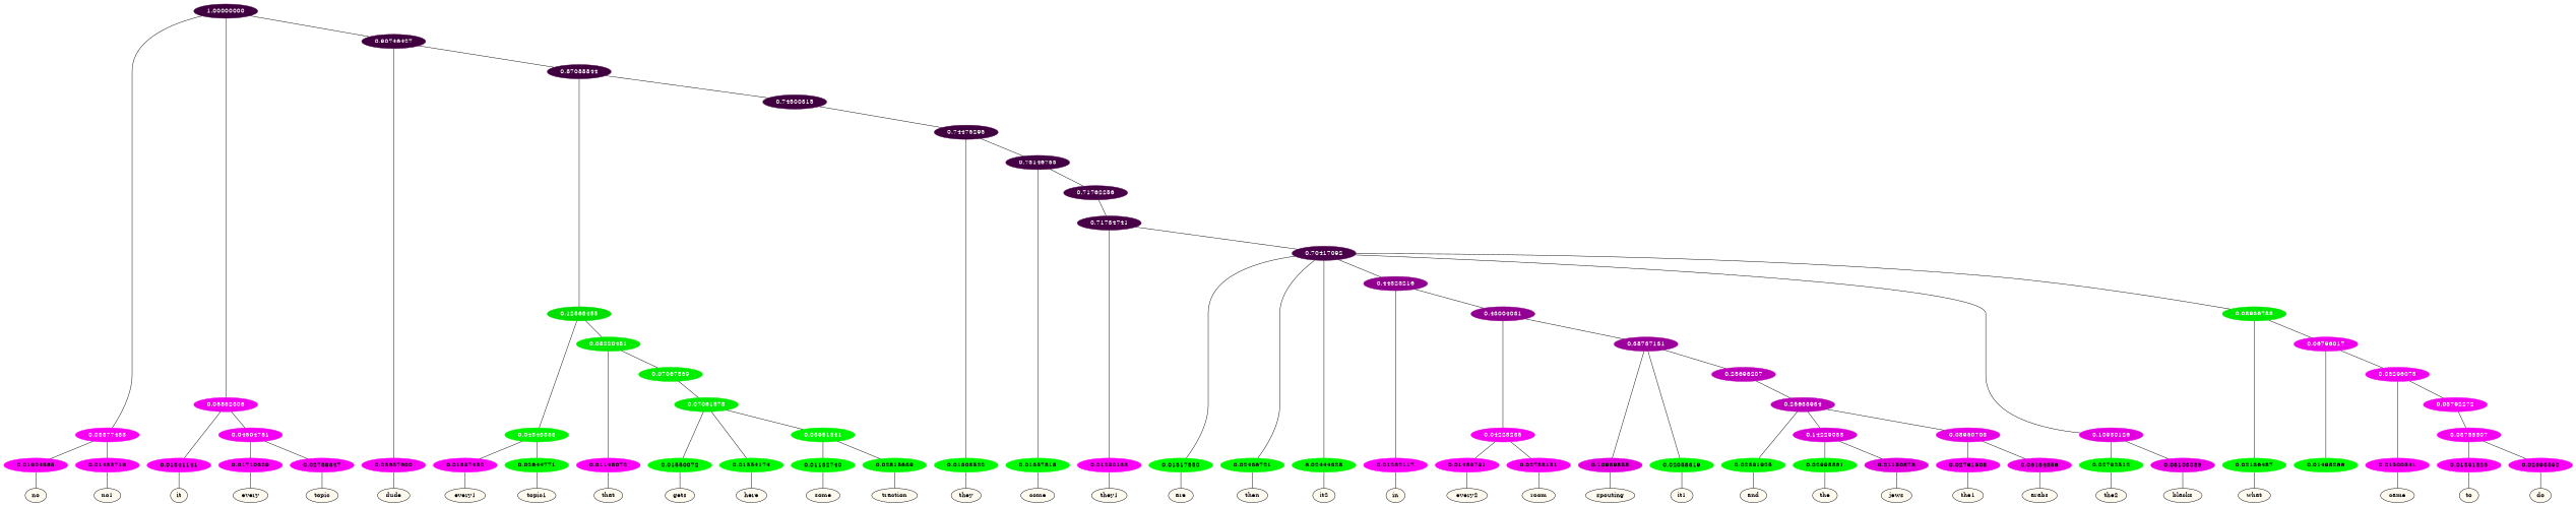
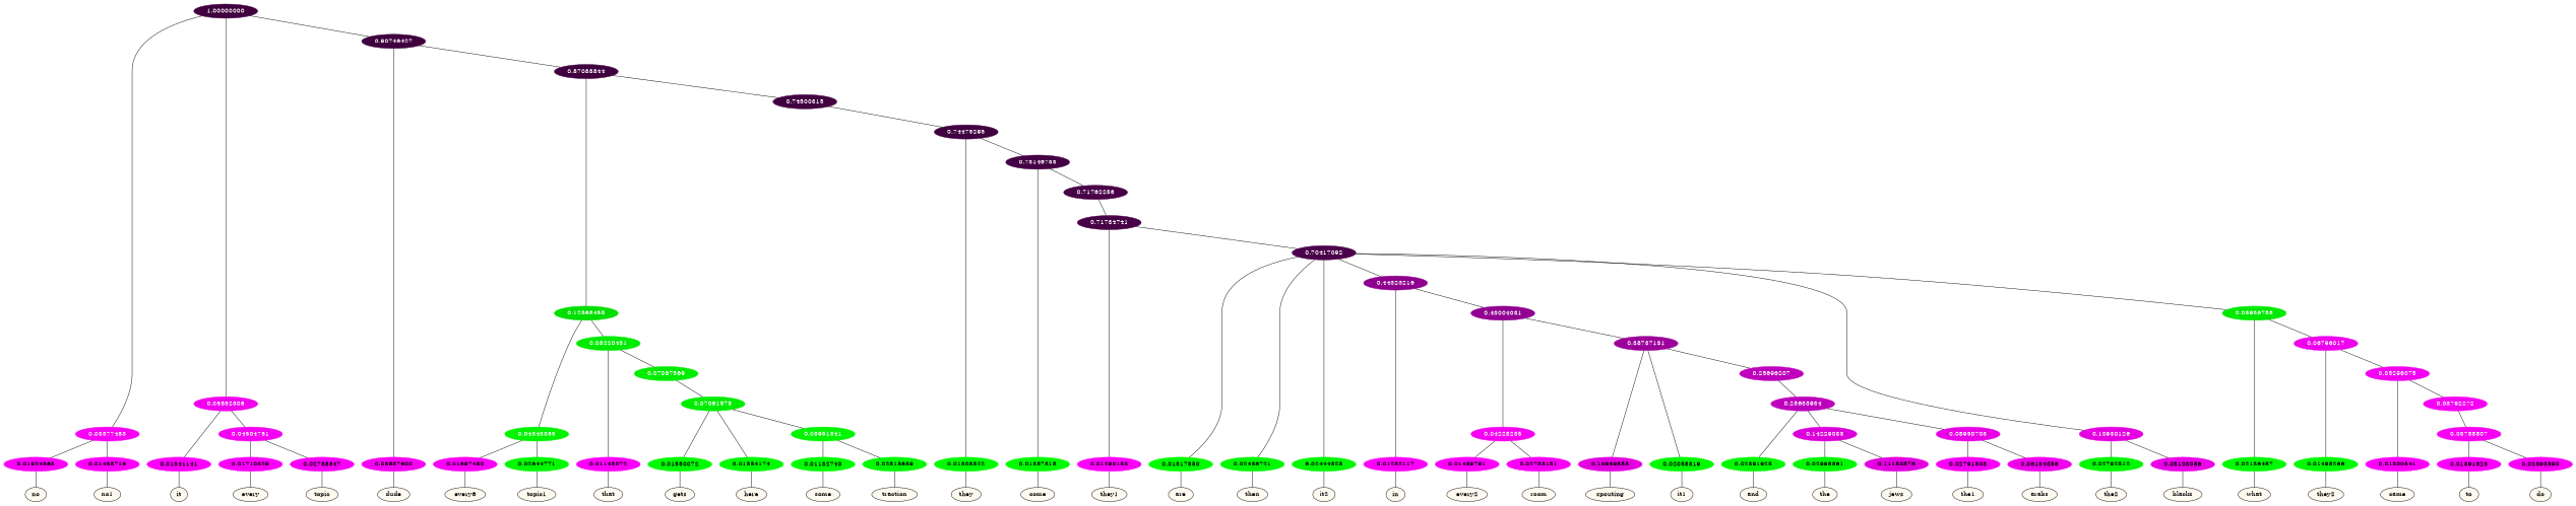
  graph {
    node [color=black format=png nodesep=0.001 ordering=out overlap_scaling=0.01 ranksep=0.001 style=filled]
    n1 [fillcolor=floralwhite height=0.15 label=no style="filled,solid" width=0.15]
    n2 [fillcolor=floralwhite height=0.15 label=no1 style="filled,solid" width=0.15]
    n3 [fillcolor=floralwhite height=0.15 label=it style="filled,solid" width=0.15]
    n4 [fillcolor=floralwhite height=0.15 label=every style="filled,solid" width=0.15]
    n5 [fillcolor=floralwhite height=0.15 label=topic style="filled,solid" width=0.15]
    n6 [fillcolor=floralwhite height=0.15 label=dude style="filled,solid" width=0.15]
-   n7 [fillcolor=floralwhite height=0.15 label=every1 style="filled,solid" width=0.15]
+   n7 [fillcolor=floralwhite height=0.15 label=every6 style="filled,solid" width=0.15]
    n8 [fillcolor=floralwhite height=0.15 label=topic1 style="filled,solid" width=0.15]
    n9 [fillcolor=floralwhite height=0.15 label=that style="filled,solid" width=0.15]
    n10 [fillcolor=floralwhite height=0.15 label=gets style="filled,solid" width=0.15]
    n11 [fillcolor=floralwhite height=0.15 label=some style="filled,solid" width=0.15]
    n12 [fillcolor=floralwhite height=0.15 label=traction style="filled,solid" width=0.15]
    n13 [fillcolor=floralwhite height=0.15 label=here style="filled,solid" width=0.15]
    n14 [fillcolor=floralwhite height=0.15 label=they style="filled,solid" width=0.15]
    n15 [fillcolor=floralwhite height=0.15 label=come style="filled,solid" width=0.15]
    n16 [fillcolor=floralwhite height=0.15 label=they1 style="filled,solid" width=0.15]
    n17 [fillcolor=floralwhite height=0.15 label=are style="filled,solid" width=0.15]
    n18 [fillcolor=floralwhite height=0.15 label=in style="filled,solid" width=0.15]
    n19 [fillcolor=floralwhite height=0.15 label=every2 style="filled,solid" width=0.15]
    n20 [fillcolor=floralwhite height=0.15 label=room style="filled,solid" width=0.15]
    n21 [fillcolor=floralwhite height=0.15 label=spouting style="filled,solid" width=0.15]
    n22 [fillcolor=floralwhite height=0.15 label=it1 style="filled,solid" width=0.15]
    n23 [fillcolor=floralwhite height=0.15 label=the style="filled,solid" width=0.15]
    n24 [fillcolor=floralwhite height=0.15 label=jews style="filled,solid" width=0.15]
    n25 [fillcolor=floralwhite height=0.15 label=and style="filled,solid" width=0.15]
    n26 [fillcolor=floralwhite height=0.15 label=the1 style="filled,solid" width=0.15]
    n27 [fillcolor=floralwhite height=0.15 label=arabs style="filled,solid" width=0.15]
    n28 [fillcolor=floralwhite height=0.15 label=then style="filled,solid" width=0.15]
    n29 [fillcolor=floralwhite height=0.15 label=the2 style="filled,solid" width=0.15]
    n30 [fillcolor=floralwhite height=0.15 label=blacks style="filled,solid" width=0.15]
    n31 [fillcolor=floralwhite height=0.15 label=it2 style="filled,solid" width=0.15]
    n32 [fillcolor=floralwhite height=0.15 label=what style="filled,solid" width=0.15]
+   n33 [fillcolor=floralwhite height=0.15 label=they2 style="filled,solid" width=0.15]
    n34 [fillcolor=floralwhite height=0.15 label=came style="filled,solid" width=0.15]
    n35 [fillcolor=floralwhite height=0.15 label=to style="filled,solid" width=0.15]
    n36 [fillcolor=floralwhite height=0.15 label=do style="filled,solid" width=0.15]
    n37 [color="0.835 1.000 0.981" fontcolor=black height=0.15 label=0.01924565 width=0.15]
    n38 [color="0.835 1.000 0.986" fontcolor=black height=0.15 label=0.01438716 width=0.15]
    n39 [color="0.835 1.000 0.987" fontcolor=black height=0.15 label=0.01341141 width=0.15]
    n40 [color="0.835 1.000 0.983" fontcolor=black height=0.15 label=0.01710329 width=0.15]
    n41 [color="0.835 1.000 0.972" fontcolor=black height=0.15 label=0.02788347 width=0.15]
    n42 [color="0.835 1.000 0.964" fontcolor=black height=0.15 label=0.03637600 width=0.15]
    n43 [color="0.835 1.000 0.983" fontcolor=black height=0.15 label=0.01697480 width=0.15]
    n44 [color="0.334 1.000 0.974" fontcolor=black height=0.15 label=0.02644771 width=0.15]
    n45 [color="0.835 1.000 0.989" fontcolor=black height=0.15 label=0.01148072 width=0.15]
    n46 [color="0.334 1.000 0.984" fontcolor=black height=0.15 label=0.01550072 width=0.15]
    n47 [color="0.334 1.000 0.989" fontcolor=black height=0.15 label=0.01132740 width=0.15]
    n48 [color="0.334 1.000 0.972" fontcolor=black height=0.15 label=0.02815639 width=0.15]
    n49 [color="0.334 1.000 0.984" fontcolor=black height=0.15 label=0.01554174 width=0.15]
    n50 [color="0.334 1.000 0.987" fontcolor=black height=0.15 label=0.01303522 width=0.15]
    n51 [color="0.334 1.000 0.986" fontcolor=black height=0.15 label=0.01357818 width=0.15]
    n52 [color="0.835 1.000 0.987" fontcolor=black height=0.15 label=0.01290133 width=0.15]
    n53 [color="0.334 1.000 0.987" fontcolor=black height=0.15 label=0.01317850 width=0.15]
    n54 [color="0.835 1.000 0.987" fontcolor=black height=0.15 label=0.01282117 width=0.15]
    n55 [color="0.835 1.000 0.985" fontcolor=black height=0.15 label=0.01489791 width=0.15]
    n56 [color="0.835 1.000 0.973" fontcolor=black height=0.15 label=0.02738151 width=0.15]
    n57 [color="0.835 1.000 0.891" fontcolor=black height=0.15 label=0.10939858 width=0.15]
    n58 [color="0.334 1.000 0.979" fontcolor=black height=0.15 label=0.02058319 width=0.15]
    n59 [color="0.334 1.000 0.970" fontcolor=black height=0.15 label=0.02998861 width=0.15]
-   n60 [color="0.835 1.000 0.888" fontcolor=black height=0.15 label=0.21150876 width=0.15]
+   n60 [color="0.835 1.000 0.888" fontcolor=black height=0.15 label=0.11150876 width=0.15]
    n61 [color="0.334 1.000 0.976" fontcolor=black height=0.15 label=0.02391925 width=0.15]
    n62 [color="0.835 1.000 0.972" fontcolor=black height=0.15 label=0.02791508 width=0.15]
    n63 [color="0.835 1.000 0.939" fontcolor=black height=0.15 label=0.06134356 width=0.15]
    n64 [color="0.334 1.000 0.976" fontcolor=black height=0.15 label=0.02436721 width=0.15]
    n65 [color="0.334 1.000 0.972" fontcolor=black height=0.15 label=0.02792512 width=0.15]
    n66 [color="0.835 1.000 0.919" fontcolor=black height=0.15 label=0.08103086 width=0.15]
    n67 [color="0.334 1.000 0.976" fontcolor=black height=0.15 label=6.02444328 width=0.15]
    n68 [color="0.334 1.000 0.979" fontcolor=black height=0.15 label=0.02136487 width=0.15]
    n69 [color="0.334 1.000 0.985" fontcolor=black height=0.15 label=0.01498266 width=0.15]
    n70 [color="0.835 1.000 0.985" fontcolor=black height=0.15 label=0.01500541 width=0.15]
    n71 [color="0.835 1.000 0.986" fontcolor=black height=0.15 label=0.01391823 width=0.15]
    n72 [color="0.835 1.000 0.976" fontcolor=black height=0.15 label=0.02393590 width=0.15]
    n73 [color="0.835 1.000 0.250" fontcolor=grey99 height=0.15 label=1.00000000 width=0.15]
    n74 [color="0.835 1.000 0.966" fontcolor=grey99 height=0.15 label=0.03377483 width=0.15]
    n75 [color="0.835 1.000 0.941" fontcolor=grey99 height=0.15 label=0.05852306 width=0.15]
    n76 [color="0.835 1.000 0.250" fontcolor=grey99 height=0.15 label=0.90746427 width=0.15]
    n77 [color="0.835 1.000 0.955" fontcolor=grey99 height=0.15 label=0.04504751 width=0.15]
    n78 [color="0.835 1.000 0.250" fontcolor=grey99 height=0.15 label=0.87088844 width=0.15]
    n79 [color="0.334 1.000 0.874" fontcolor=grey99 height=0.15 label=0.12568455 width=0.15]
    n80 [color="0.835 1.000 0.255" fontcolor=grey99 height=0.15 label=0.74500315 width=0.15]
    n81 [color="0.334 1.000 0.957" fontcolor=grey99 height=0.15 label=0.04343355 width=0.15]
    n82 [color="0.334 1.000 0.918" fontcolor=grey99 height=0.15 label=0.08220451 width=0.15]
    n83 [color="0.835 1.000 0.255" fontcolor=grey99 height=0.15 label=0.74475295 width=0.15]
    n84 [color="0.334 1.000 0.929" fontcolor=grey99 height=0.15 label=0.07067569 width=0.15]
    n85 [color="0.835 1.000 0.269" fontcolor=grey99 height=0.15 label=0.73146753 width=0.15]
    n86 [color="0.334 1.000 0.929" fontcolor=grey99 height=0.15 label=0.07061578 width=0.15]
    n87 [color="0.835 1.000 0.282" fontcolor=grey99 height=0.15 label=0.71762256 width=0.15]
    n88 [color="0.334 1.000 0.960" fontcolor=grey99 height=0.15 label=0.03951341 width=0.15]
    n89 [color="0.835 1.000 0.283" fontcolor=grey99 height=0.15 label=0.71734741 width=0.15]
    n90 [color="0.835 1.000 0.296" fontcolor=grey99 height=0.15 label=0.70417092 width=0.15]
    n91 [color="0.835 1.000 0.557" fontcolor=grey99 height=0.15 label=0.44323216 width=0.15]
    n92 [color="0.835 1.000 0.891" fontcolor=grey99 height=0.15 label=0.10930126 width=0.15]
    n93 [color="0.334 1.000 0.911" fontcolor=grey99 height=0.15 label=0.08936788 width=0.15]
    n94 [color="0.835 1.000 0.570" fontcolor=grey99 height=0.15 label=0.43004031 width=0.15]
    n95 [color="0.835 1.000 0.932" fontcolor=grey99 height=0.15 label=0.06796017 width=0.15]
    n96 [color="0.835 1.000 0.958" fontcolor=grey99 height=0.15 label=0.04228235 width=0.15]
    n97 [color="0.835 1.000 0.613" fontcolor=grey99 height=0.15 label=0.38737131 width=0.15]
    n98 [color="0.835 1.000 0.947" fontcolor=grey99 height=0.15 label=0.05296075 width=0.15]
    n99 [color="0.835 1.000 0.743" fontcolor=grey99 height=0.15 label=0.25696207 width=0.15]
    n100 [color="0.835 1.000 0.962" fontcolor=grey99 height=0.15 label=0.03792272 width=0.15]
    n101 [color="0.835 1.000 0.744" fontcolor=grey99 height=0.15 label=0.25633934 width=0.15]
    n102 [color="0.835 1.000 0.962" fontcolor=grey99 height=0.15 label=0.03788807 width=0.15]
    n103 [color="0.835 1.000 0.858" fontcolor=grey99 height=0.15 label=0.14229033 width=0.15]
    n104 [color="0.835 1.000 0.910" fontcolor=grey99 height=0.15 label=0.08950703 width=0.15]
    subgraph sub_1 {
      rank=same
      n1
      n2
      n3
      n4
      n5
      n6
      n7
      n8
      n9
      n10
      n11
      n12
      n13
      n14
      n15
      n16
      n17
      n18
      n19
      n20
      n21
      n22
      n23
      n24
      n25
      n26
      n27
      n28
      n29
      n30
      n31
      n32
+     n33
      n34
      n35
      n36
    }
    subgraph sub_2 {
      rank=same
      n37
      n38
      n39
      n40
      n41
      n42
      n43
      n44
      n45
      n46
      n47
      n48
      n49
      n50
      n51
      n52
      n53
      n54
      n55
      n56
      n57
      n58
      n59
      n60
      n61
      n62
      n63
      n64
      n65
      n66
      n67
      n68
      n69
      n70
      n71
      n72
    }
    n37 -- n1
    n38 -- n2
    n39 -- n3
    n40 -- n4
    n41 -- n5
    n42 -- n6
    n43 -- n7
    n44 -- n8
    n45 -- n9
    n46 -- n10
    n47 -- n11
    n48 -- n12
    n49 -- n13
    n50 -- n14
    n51 -- n15
    n52 -- n16
    n53 -- n17
    n54 -- n18
    n55 -- n19
    n56 -- n20
    n57 -- n21
    n58 -- n22
    n59 -- n23
    n60 -- n24
    n61 -- n25
    n62 -- n26
    n63 -- n27
    n64 -- n28
    n65 -- n29
    n66 -- n30
    n67 -- n31
    n68 -- n32
+   n69 -- n33
    n70 -- n34
    n71 -- n35
    n72 -- n36
    n73 -- n74
    n73 -- n75
    n73 -- n76
    n74 -- n37
    n74 -- n38
    n75 -- n39
    n75 -- n77
    n76 -- n42
    n76 -- n78
    n77 -- n40
    n77 -- n41
    n78 -- n79
    n78 -- n80
    n79 -- n81
    n79 -- n82
    n80 -- n83
    n81 -- n43
    n81 -- n44
    n82 -- n45
    n82 -- n84
    n83 -- n50
    n83 -- n85
    n84 -- n86
    n85 -- n51
    n85 -- n87
    n86 -- n46
    n86 -- n49
    n86 -- n88
    n87 -- n89
    n88 -- n47
    n88 -- n48
    n89 -- n52
    n89 -- n90
    n90 -- n53
    n90 -- n64
    n90 -- n67
    n90 -- n91
    n90 -- n92
    n90 -- n93
    n91 -- n54
    n91 -- n94
    n92 -- n65
    n92 -- n66
    n93 -- n68
    n93 -- n95
    n94 -- n96
    n94 -- n97
    n95 -- n69
    n95 -- n98
    n96 -- n55
    n96 -- n56
    n97 -- n57
    n97 -- n58
    n97 -- n99
    n98 -- n70
    n98 -- n100
    n99 -- n101
    n100 -- n102
    n101 -- n61
    n101 -- n103
    n101 -- n104
    n102 -- n71
    n102 -- n72
    n103 -- n59
    n103 -- n60
    n104 -- n62
    n104 -- n63
  }
